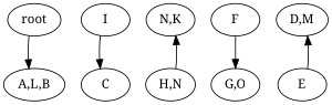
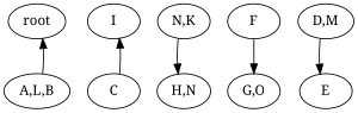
  strict digraph {
    fontname="Noto Serif"
    node [fontname="Noto Serif"]
    edge [fontname="Noto Serif"]
    n1 [label=root]
    n2 [label="A,L,B"]
    n3 [label=I]
    n4 [label=C]
    n5 [label="N,K"]
    n6 [label="H,N"]
    n7 [label=F]
    n8 [label="G,O"]
    n9 [label="D,M"]
    n10 [label=E]
-   n1 -> n2
-   n3 -> n4
-   n6 -> n5
+   n2 -> n1
+   n4 -> n3
+   n5 -> n6
    n7 -> n8
-   n10 -> n9
+   n9 -> n10
  }
